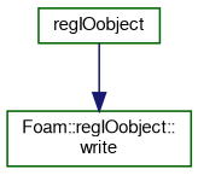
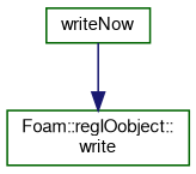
  digraph {
    rankdir=TB
    node [color=darkgreen fillcolor=white fontname=FreeSans fontsize=10 shape=record style=filled]
-   n1 [fontcolor=black height=0.2 label=regIOobject width=0.4]
+   n1 [fontcolor=black height=0.2 label=writeNow width=0.4]
    n2 [height=0.2 label="Foam::regIOobject::\lwrite" width=0.4]
    n1 -> n2 [color=midnightblue fontname=FreeSans fontsize=10 labelfontname=FreeSans labelfontsize=10 style=solid]
  }
